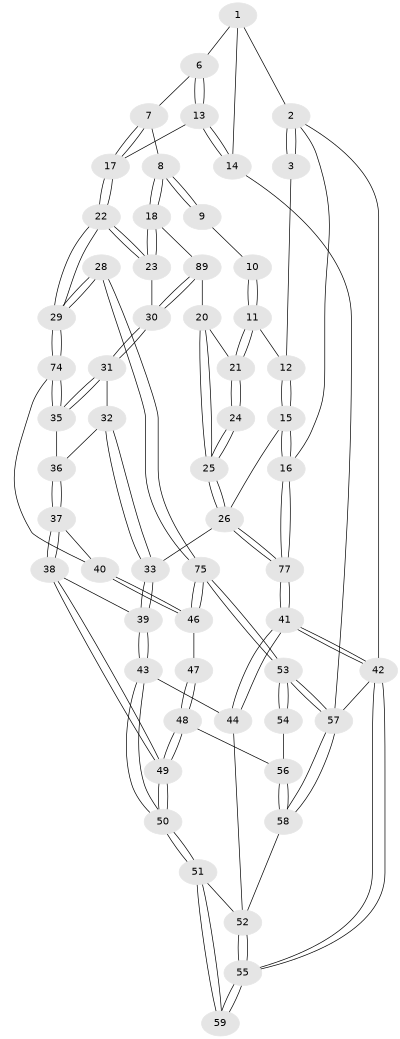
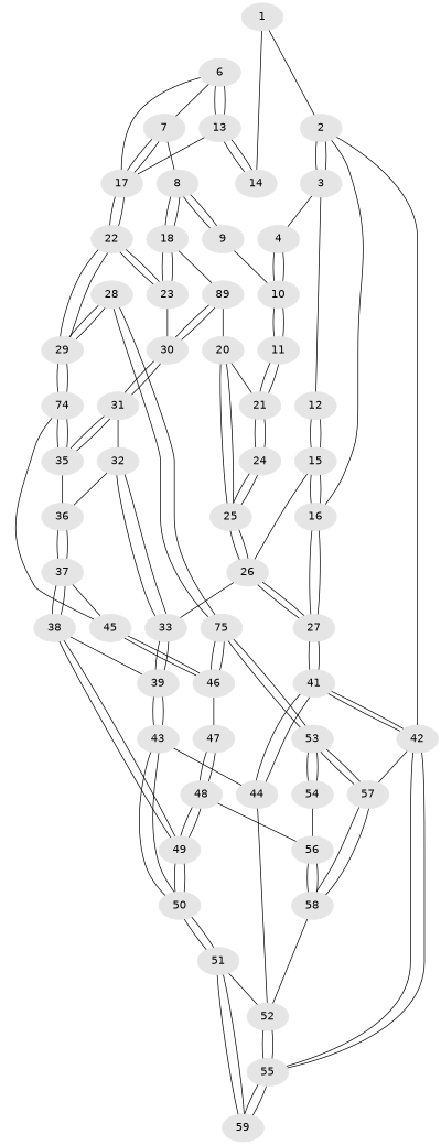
  graph {
    fontname="DejaVu Sans"
    node [color=gray90 fontname="DejaVu Sans" style=filled]
    edge [fontname="DejaVu Sans"]
    1
    2
    6
    14
    3
    16
    42
    7
    13
    57
+   4
    12
-   27 [label=77]
+   27
    55
    10
    15
    11
    9
    8
    17
    18
    22
    n23 [label=89]
    23
    21
    24
    26
    28
    29
    n30 [label=75]
    58
    25
    41
    20
    30
    31
    n37 [label=74]
    33
    39
    44
    46
    53
    35
-   40
+   40 [label=45]
    32
    36
    37
    43
    38
    49
    50
    47
    52
    59
    51
    54
    48
    56
    1 -- 2
-   1 -- 6
+   17 -- 6
    1 -- 14
    2 -- 3
    2 -- 3
    2 -- 16
    2 -- 42
    6 -- 7
    6 -- 13
    6 -- 13
-   14 -- 57
+   3 -- 4
    3 -- 12
    16 -- 27
    16 -- 27
    42 -- 57
    42 -- 55
    42 -- 55
    7 -- 8
    7 -- 17
    7 -- 17
    13 -- 14
    13 -- 14
    13 -- 17
    57 -- 58
    57 -- 58
+   4 -- 10
+   4 -- 10
    12 -- 15
    12 -- 15
    27 -- 41
    27 -- 41
    55 -- 59
    55 -- 59
    10 -- 11
    10 -- 11
    15 -- 16
    15 -- 16
    15 -- 26
-   11 -- 12
    11 -- 21
    11 -- 21
    9 -- 10
    8 -- 9
    8 -- 9
    8 -- 18
    8 -- 18
    17 -- 22
    17 -- 22
    18 -- n23
    18 -- 23
    18 -- 23
    22 -- 23
    22 -- 23
    22 -- 29
    22 -- 29
    n23 -- 20
    n23 -- 30
    n23 -- 30
    23 -- 30
    21 -- 24
    21 -- 24
    24 -- 25
    24 -- 25
    26 -- 27
    26 -- 27
    26 -- 33
    28 -- 29
    28 -- 29
    28 -- n30
    28 -- n30
    29 -- n37
    29 -- n37
    n30 -- 46
    n30 -- 46
    n30 -- 53
    n30 -- 53
    58 -- 52
    25 -- 26
    25 -- 26
    41 -- 42
    41 -- 42
    41 -- 44
    41 -- 44
    20 -- 21
    20 -- 25
    20 -- 25
    30 -- 31
    30 -- 31
    31 -- 35
    31 -- 35
    31 -- 32
    n37 -- 35
    n37 -- 35
    n37 -- 40
    33 -- 39
    33 -- 39
    39 -- 43
    39 -- 43
    44 -- 52
    46 -- 47
    53 -- 57
    53 -- 57
    53 -- 54
    53 -- 54
    35 -- 36
    40 -- 46
    40 -- 46
    32 -- 33
    32 -- 33
    32 -- 36
    36 -- 37
    36 -- 37
    37 -- 40
    37 -- 38
    37 -- 38
    43 -- 44
    43 -- 50
    43 -- 50
    38 -- 39
    38 -- 49
    38 -- 49
    49 -- 50
    49 -- 50
    50 -- 51
    50 -- 51
    47 -- 48
    47 -- 48
    52 -- 55
    52 -- 55
    51 -- 52
    51 -- 59
    51 -- 59
    54 -- 56
    48 -- 49
    48 -- 49
    48 -- 56
    56 -- 58
    56 -- 58
  }
